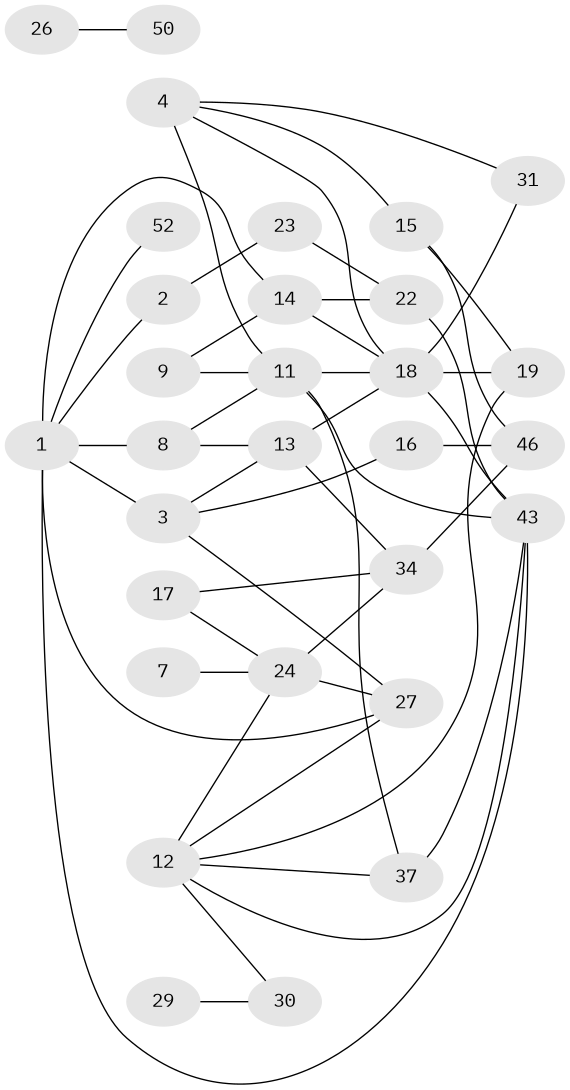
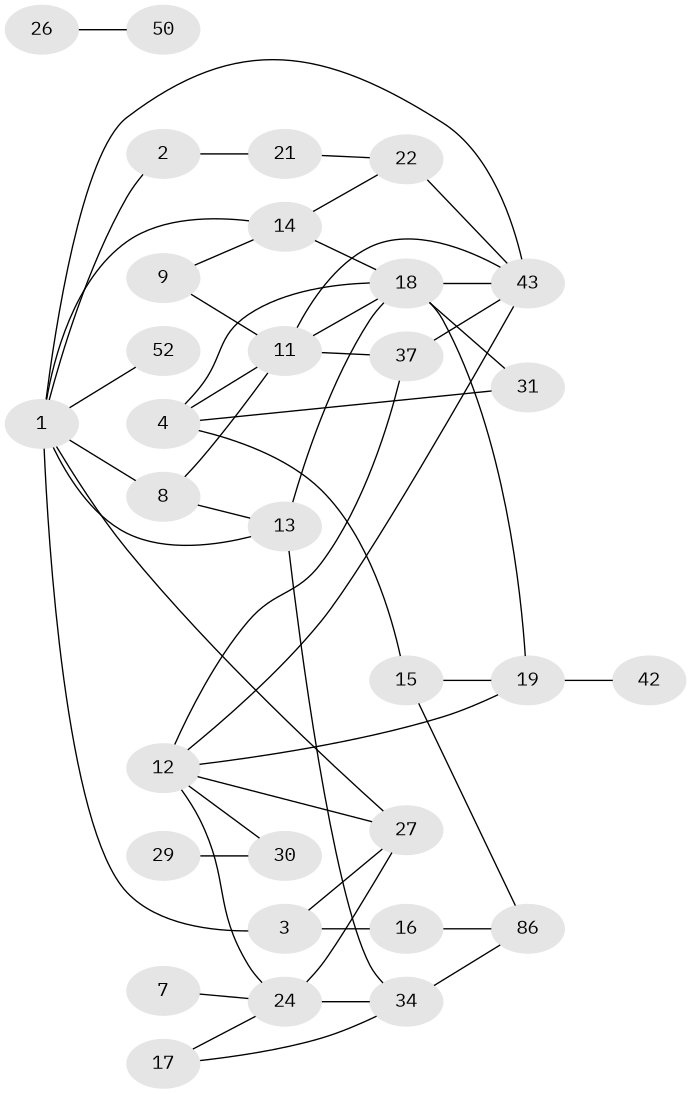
  graph {
    fontname="IBM Plex Mono"
    rankdir=LR
    node [color=gray90 fontname="IBM Plex Mono" style=filled]
    edge [fontname="IBM Plex Mono" weight=1.0]
    1
    2
    3
    8
    14
    27
    43
    52
-   21 [label=23]
+   21
    13
    16
    4
    11
    15
    18
    31
    22
    34
-   46
+   46 [label=86]
    37
    19
    7
    24
    9
    12
    30
    17
+   42
    26
    50
    29
    1 -- 2
    1 -- 3
    1 -- 8
    1 -- 14
    1 -- 27
    1 -- 43
    1 -- 52
    2 -- 21
    3 -- 27
-   3 -- 13
+   1 -- 13
    3 -- 16
    8 -- 13
    8 -- 11
    14 -- 18
    14 -- 22
    21 -- 22
    13 -- 18
    13 -- 34
    16 -- 46
    4 -- 11
    4 -- 15
    4 -- 18
    4 -- 31
    11 -- 43
    11 -- 18
    11 -- 37
    15 -- 46
    15 -- 19
    18 -- 43 [weight=2.0]
    18 -- 31
    18 -- 19
    22 -- 43
    34 -- 46
    37 -- 43
+   19 -- 42
    7 -- 24
    24 -- 27
    24 -- 34
    9 -- 14
    9 -- 11 [weight=2.0]
    12 -- 27
    12 -- 43
    12 -- 37
    12 -- 19
    12 -- 24
    12 -- 30
    17 -- 34
    17 -- 24
    26 -- 50
    29 -- 30
  }
